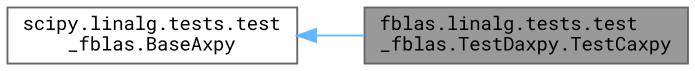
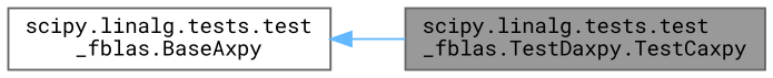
  digraph {
    rankdir=LR
    fontname="Roboto Mono"
    node [color=gray40 fontname="Roboto Mono" fontsize=10 shape=box style=filled]
-   n1 [fillcolor=grey60 fontcolor=black height=0.2 label="fblas.linalg.tests.test\l_fblas.TestDaxpy.TestCaxpy" width=0.4]
+   n1 [fillcolor=grey60 fontcolor=black height=0.2 label="scipy.linalg.tests.test\l_fblas.TestDaxpy.TestCaxpy" width=0.4]
    n2 [fillcolor=white height=0.2 label="scipy.linalg.tests.test\l_fblas.BaseAxpy" width=0.4]
    n2 -> n1 [color=steelblue1 dir=back fontname="Roboto Mono" fontsize=10 labelfontname=Helvetica labelfontsize=10 style=solid]
  }
